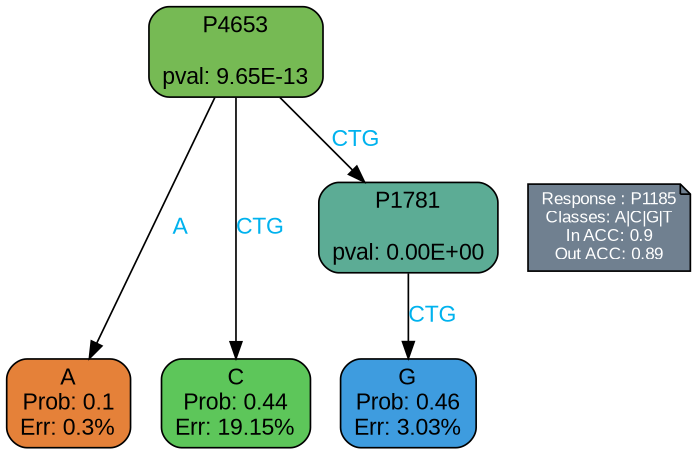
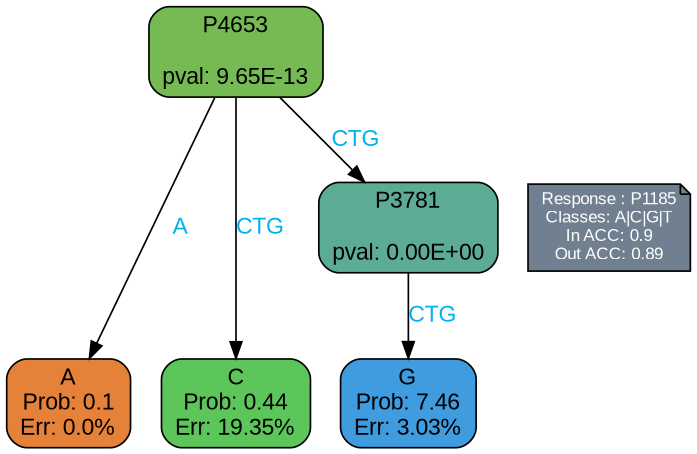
  digraph {
    fontname="Liberation Sans"
    ranksep=equally
    splines=polylines
    node [color=black fontname="Liberation Sans" shape=box style="filled, rounded"]
    edge [fontcolor=deepskyblue2 fontname="Liberation Sans"]
-   n1 [fillcolor="#3e9cdf" label="G\nProb: 0.46\nErr: 3.03%"]
-   n2 [fillcolor="#e58139" label="A\nProb: 0.1\nErr: 0.3%"]
-   n3 [fillcolor="#5dc65a" label="C\nProb: 0.44\nErr: 19.15%"]
+   n1 [fillcolor="#3e9cdf" label="G\nProb: 7.46\nErr: 3.03%"]
+   n2 [fillcolor="#e58139" label="A\nProb: 0.1\nErr: 0.0%"]
+   n3 [fillcolor="#5dc65a" label="C\nProb: 0.44\nErr: 19.35%"]
    n4 [align=left fillcolor=slategray fontcolor=white fontsize=10 label="Response : P1185\nClasses: A|C|G|T\nIn ACC: 0.9\nOut ACC: 0.89\n" shape=note style=filled]
-   n5 [fillcolor="#5cac95" label="P1781\n\npval: 0.00E+00"]
+   n5 [fillcolor="#5cac95" label="P3781\n\npval: 0.00E+00"]
    n6 [fillcolor="#76ba54" label="P4653\n\npval: 9.65E-13"]
    subgraph sub_1 {
      rank=same
      n1
      n2
      n3
    }
    subgraph sub_2 {
      rank=same
      n4
      n5
    }
    n5 -> n1 [label=CTG]
    n6 -> n2 [label=A]
    n6 -> n3 [label=CTG]
    n6 -> n5 [label=CTG]
  }
